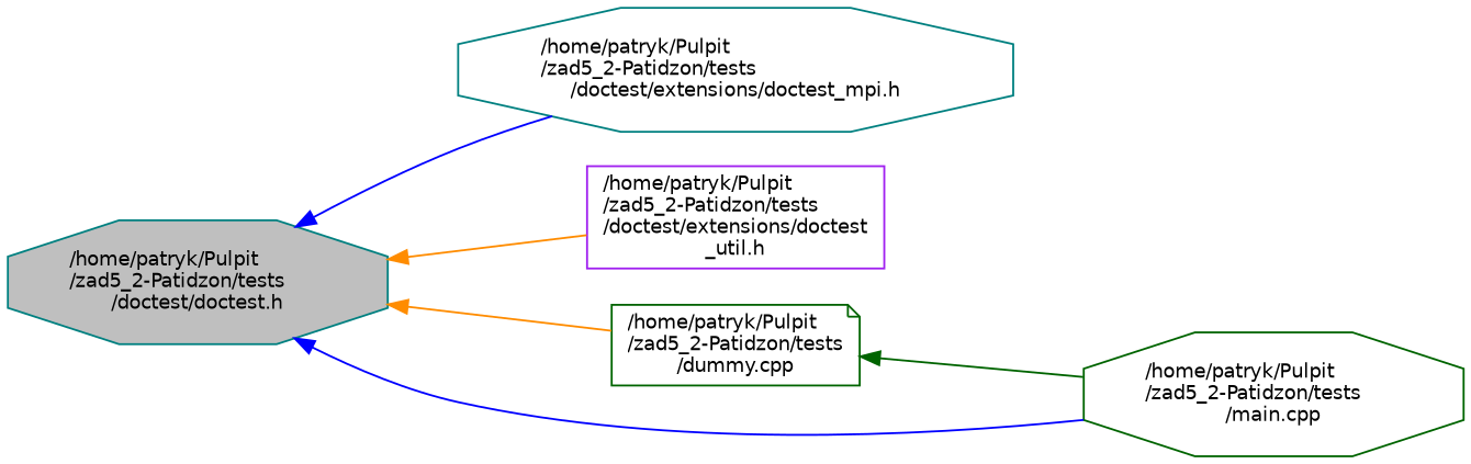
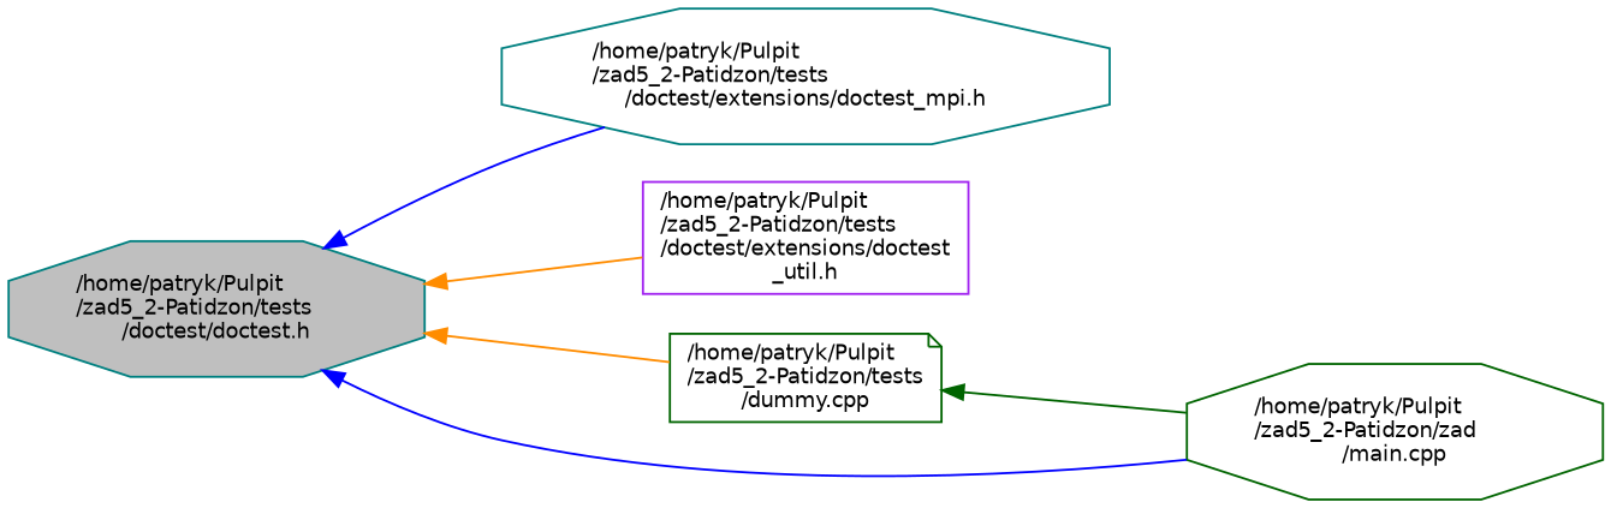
  digraph {
    rankdir=LR
    fontname="DejaVu Sans"
    node [color=teal fillcolor=white fontname="DejaVu Sans" fontsize=10 shape=octagon style=filled]
    edge [color=blue dir=back fontname="DejaVu Sans" fontsize=10 labelfontname=Helvetica labelfontsize=10 style=solid]
    n1 [fillcolor=grey75 fontcolor=black height=0.2 label="/home/patryk/Pulpit\l/zad5_2-Patidzon/tests\l/doctest/doctest.h" width=0.4]
    n2 [height=0.2 label="/home/patryk/Pulpit\l/zad5_2-Patidzon/tests\l/doctest/extensions/doctest_mpi.h" width=0.4]
    n3 [color=purple height=0.2 label="/home/patryk/Pulpit\l/zad5_2-Patidzon/tests\l/doctest/extensions/doctest\l_util.h" shape=box width=0.4]
    n4 [color=darkgreen height=0.2 label="/home/patryk/Pulpit\l/zad5_2-Patidzon/tests\l/dummy.cpp" shape=note width=0.4]
-   n5 [color=darkgreen height=0.2 label="/home/patryk/Pulpit\l/zad5_2-Patidzon/tests\l/main.cpp" width=0.4]
+   n5 [color=darkgreen height=0.2 label="/home/patryk/Pulpit\l/zad5_2-Patidzon/zad\l/main.cpp" width=0.4]
    n1 -> n2
    n1 -> n3 [color=darkorange]
    n1 -> n4 [color=darkorange]
    n1 -> n5
    n4 -> n5 [color=darkgreen]
  }
